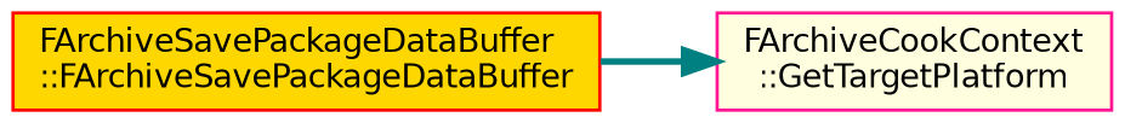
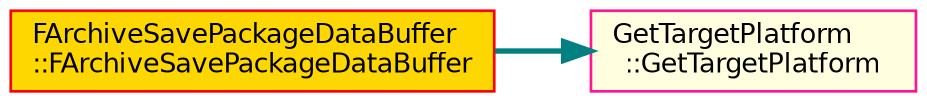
  digraph {
    rankdir=RL
    node [fontname=Helvetica fontsize=10 shape=box style=filled]
-   n1 [color=deeppink fillcolor=lightyellow fontcolor=black height=0.2 label="FArchiveCookContext\l::GetTargetPlatform" width=0.4]
+   n1 [color=deeppink fillcolor=lightyellow fontcolor=black height=0.2 label="GetTargetPlatform\l::GetTargetPlatform" width=0.4]
    n2 [color=red fillcolor=gold height=0.2 label="FArchiveSavePackageDataBuffer\l::FArchiveSavePackageDataBuffer" width=0.4]
    n1 -> n2 [color=teal dir=back fontname=Helvetica fontsize=10 labelfontname=Helvetica labelfontsize=10 style=bold]
  }
